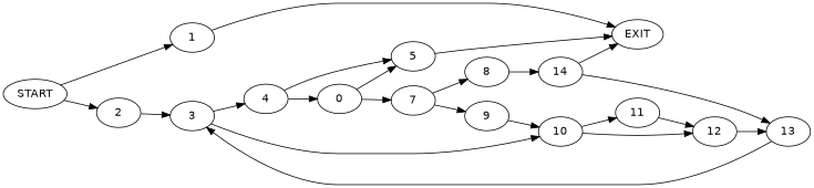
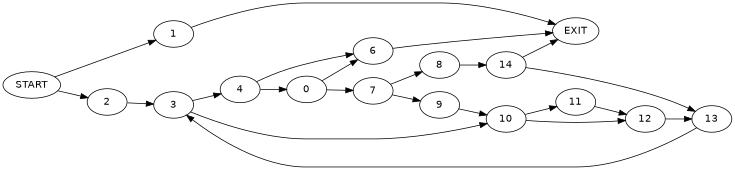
  digraph {
    fontname="DejaVu Sans"
    rankdir=LR
    node [fontname="DejaVu Sans"]
    edge [fontname="DejaVu Sans"]
    n1 [label=START]
    1
    2
    n4 [label=EXIT]
    3
    4
    10
    n8 [label=0]
-   6 [label=5]
+   6
    11
    12
    7
    8
    9
    14
    13
    n1 -> 1
    n1 -> 2
    1 -> n4
    2 -> 3
    3 -> 4
    3 -> 10
    4 -> n8
    4 -> 6
    10 -> 11
    10 -> 12
    n8 -> 6
    n8 -> 7
    6 -> n4
    11 -> 12
    12 -> 13
    7 -> 8
    7 -> 9
    8 -> 14
    9 -> 10
    14 -> n4
    14 -> 13
    13 -> 3
  }
